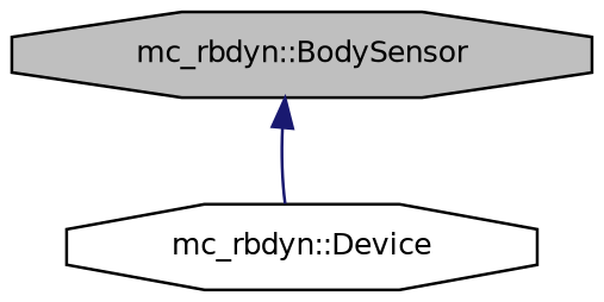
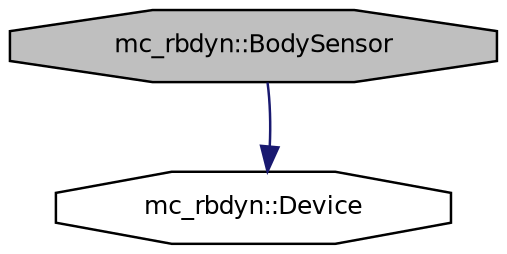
  digraph {
    node [color=black fontname=Helvetica fontsize=10 shape=octagon style=filled]
    n1 [fillcolor=grey75 fontcolor=black height=0.2 label="mc_rbdyn::BodySensor" width=0.4]
    n2 [fillcolor=white height=0.2 label="mc_rbdyn::Device" width=0.4]
-   n1 -> n2 [color=midnightblue dir=back fontname=Helvetica fontsize=10 labelfontname=Helvetica labelfontsize=10 style=solid]
+   n2 -> n1 [color=midnightblue dir=back fontname=Helvetica fontsize=10 labelfontname=Helvetica labelfontsize=10 style=solid]
  }
